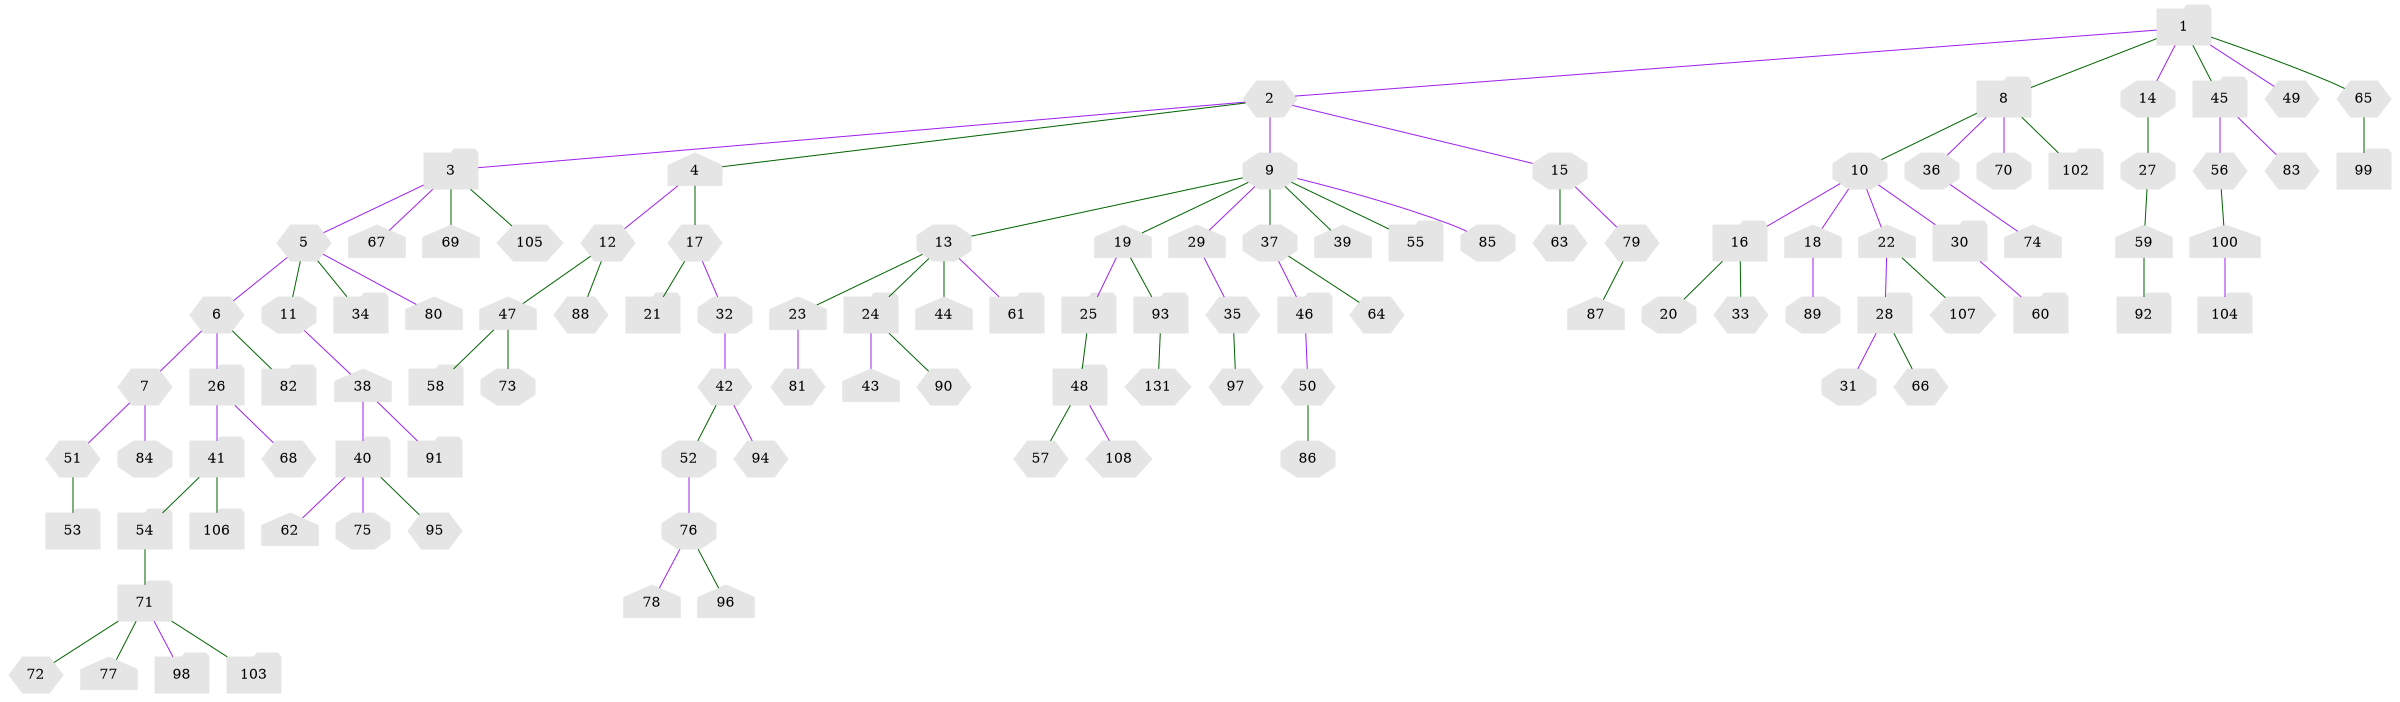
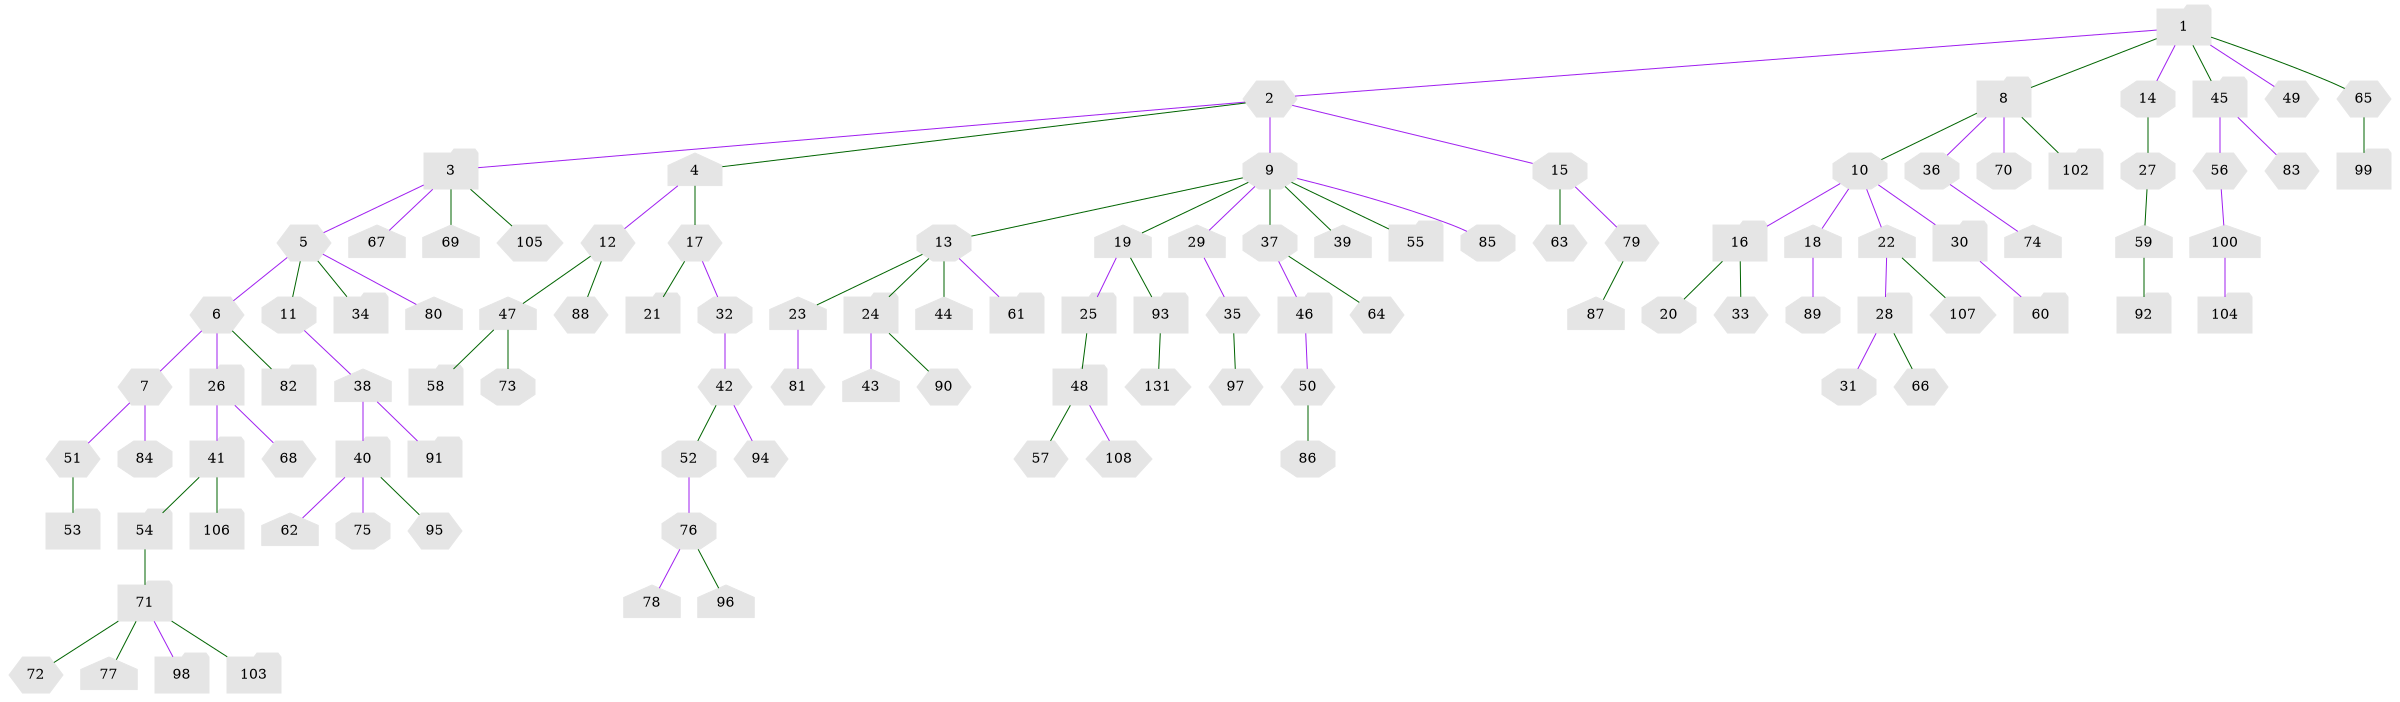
  graph {
    node [color=gray90 shape=folder style=filled]
    edge [color=darkgreen]
    2 [shape=hexagon]
    1
    8
    14 [shape=octagon]
    45
    49 [shape=hexagon]
    65 [shape=hexagon]
    3
    4 [shape=house]
    9 [shape=octagon]
    15 [shape=octagon]
    10 [shape=octagon]
    36 [shape=octagon]
    70 [shape=octagon]
    102
    27 [shape=octagon]
    56 [shape=hexagon]
    83 [shape=hexagon]
    99
    5 [shape=hexagon]
    67 [shape=house]
    69 [shape=house]
    105 [shape=hexagon]
    12 [shape=hexagon]
    17 [shape=hexagon]
    13 [shape=octagon]
    19 [shape=house]
    29 [shape=house]
    37 [shape=octagon]
    39 [shape=house]
    55
    85 [shape=octagon]
    63 [shape=hexagon]
    79 [shape=hexagon]
    6 [shape=hexagon]
    11 [shape=octagon]
    34
    80 [shape=house]
    47 [shape=house]
    88 [shape=hexagon]
    21
    32 [shape=octagon]
    7 [shape=hexagon]
    26
    82
    38 [shape=house]
    51 [shape=hexagon]
    84 [shape=octagon]
    41
    68 [shape=hexagon]
    53
    16
    18 [shape=house]
    22 [shape=house]
    30
    74 [shape=house]
    23 [shape=house]
    24
    44 [shape=house]
    61
    25
    93
    35 [shape=hexagon]
    46
    64 [shape=hexagon]
    20 [shape=octagon]
    33 [shape=hexagon]
    89 [shape=octagon]
    28
    107 [shape=hexagon]
    60
    40
    91
    58
    73 [shape=octagon]
    81 [shape=hexagon]
    43 [shape=house]
    90 [shape=hexagon]
    59 [shape=house]
    87 [shape=house]
    42 [shape=hexagon]
    48
    n83 [label=131 shape=hexagon]
    31 [shape=octagon]
    66 [shape=hexagon]
    57 [shape=hexagon]
    108 [shape=hexagon]
    54
    106
    92
    97 [shape=hexagon]
    52 [shape=octagon]
    94 [shape=hexagon]
    50 [shape=hexagon]
    62 [shape=house]
    75 [shape=octagon]
    95 [shape=hexagon]
    71
    76 [shape=octagon]
    100 [shape=house]
    86 [shape=octagon]
    78 [shape=house]
    96 [shape=house]
    72 [shape=hexagon]
    77 [shape=house]
    98
    103
    104
    2 -- 3 [color=purple]
    2 -- 4
    2 -- 9 [color=purple]
    2 -- 15 [color=purple]
    1 -- 2 [color=purple]
    1 -- 8
    1 -- 14 [color=purple]
    1 -- 45
    1 -- 49 [color=purple]
    1 -- 65
    8 -- 10
    8 -- 36 [color=purple]
    8 -- 70 [color=purple]
    8 -- 102
    14 -- 27
    45 -- 56 [color=purple]
    45 -- 83 [color=purple]
    65 -- 99
    3 -- 5 [color=purple]
    3 -- 67 [color=purple]
    3 -- 69
    3 -- 105
    4 -- 12 [color=purple]
    4 -- 17
    9 -- 13
    9 -- 19
    9 -- 29 [color=purple]
    9 -- 37
    9 -- 39
    9 -- 55
    9 -- 85 [color=purple]
    15 -- 63
    15 -- 79 [color=purple]
    10 -- 16 [color=purple]
    10 -- 18 [color=purple]
    10 -- 22 [color=purple]
    10 -- 30 [color=purple]
    36 -- 74 [color=purple]
    27 -- 59
-   56 -- 100
+   56 -- 100 [color=purple]
    5 -- 6 [color=purple]
    5 -- 11
    5 -- 34
    5 -- 80 [color=purple]
    12 -- 47
    12 -- 88
    17 -- 21
    17 -- 32 [color=purple]
    13 -- 23
    13 -- 24
    13 -- 44
    13 -- 61 [color=purple]
    19 -- 25 [color=purple]
    19 -- 93
    29 -- 35 [color=purple]
    37 -- 46 [color=purple]
    37 -- 64
    79 -- 87
    6 -- 7 [color=purple]
    6 -- 26 [color=purple]
    6 -- 82
    11 -- 38 [color=purple]
    47 -- 58
    47 -- 73
    32 -- 42 [color=purple]
    7 -- 51 [color=purple]
    7 -- 84 [color=purple]
    26 -- 41 [color=purple]
    26 -- 68 [color=purple]
    38 -- 40 [color=purple]
    38 -- 91 [color=purple]
    51 -- 53
    41 -- 54
    41 -- 106
    16 -- 20
    16 -- 33
    18 -- 89 [color=purple]
    22 -- 28 [color=purple]
    22 -- 107
    30 -- 60 [color=purple]
    23 -- 81 [color=purple]
    24 -- 43 [color=purple]
    24 -- 90
    25 -- 48
    93 -- n83
    35 -- 97
    46 -- 50 [color=purple]
    28 -- 31 [color=purple]
    28 -- 66
    40 -- 62 [color=purple]
    40 -- 75 [color=purple]
    40 -- 95
    59 -- 92
    42 -- 52
    42 -- 94 [color=purple]
    48 -- 57
    48 -- 108 [color=purple]
    54 -- 71
    52 -- 76 [color=purple]
    50 -- 86
    71 -- 72
    71 -- 77
    71 -- 98 [color=purple]
    71 -- 103
    76 -- 78 [color=purple]
    76 -- 96
    100 -- 104 [color=purple]
  }
